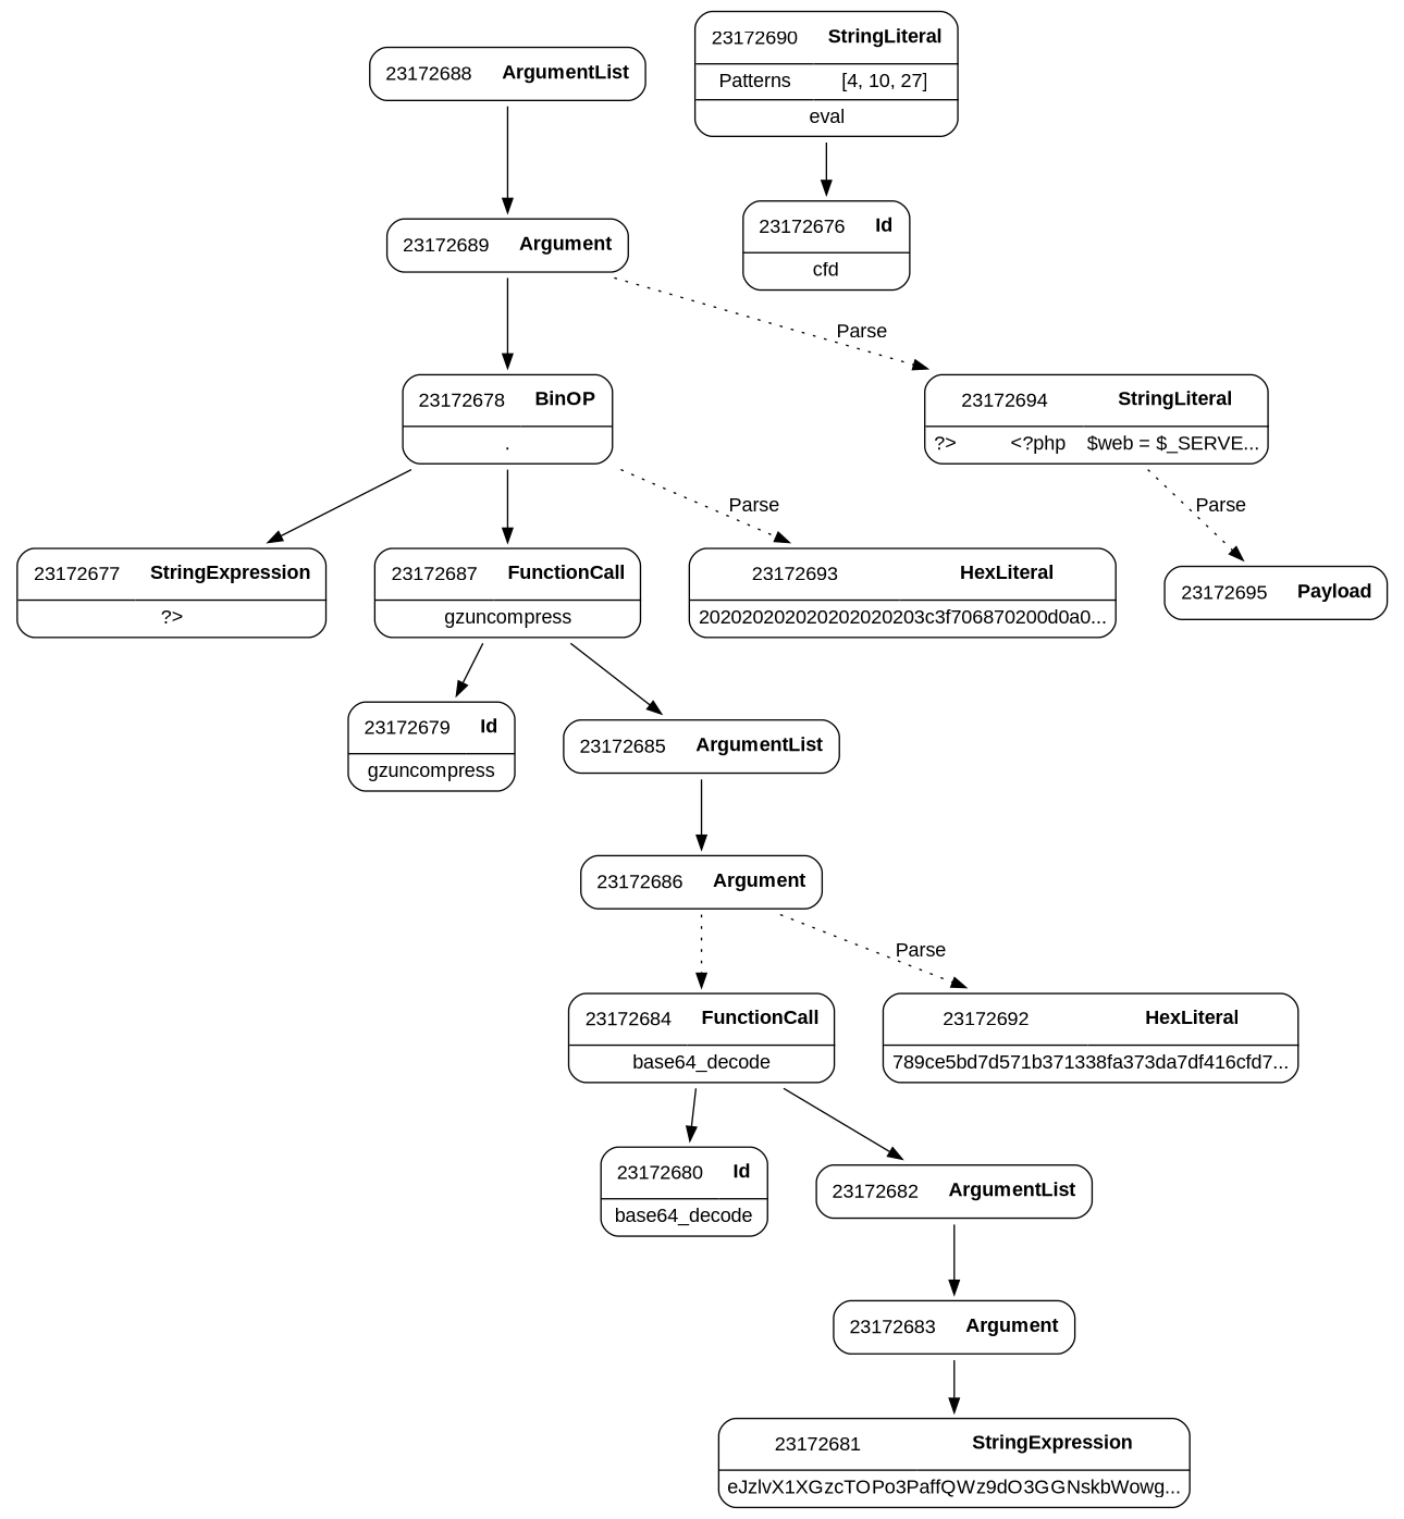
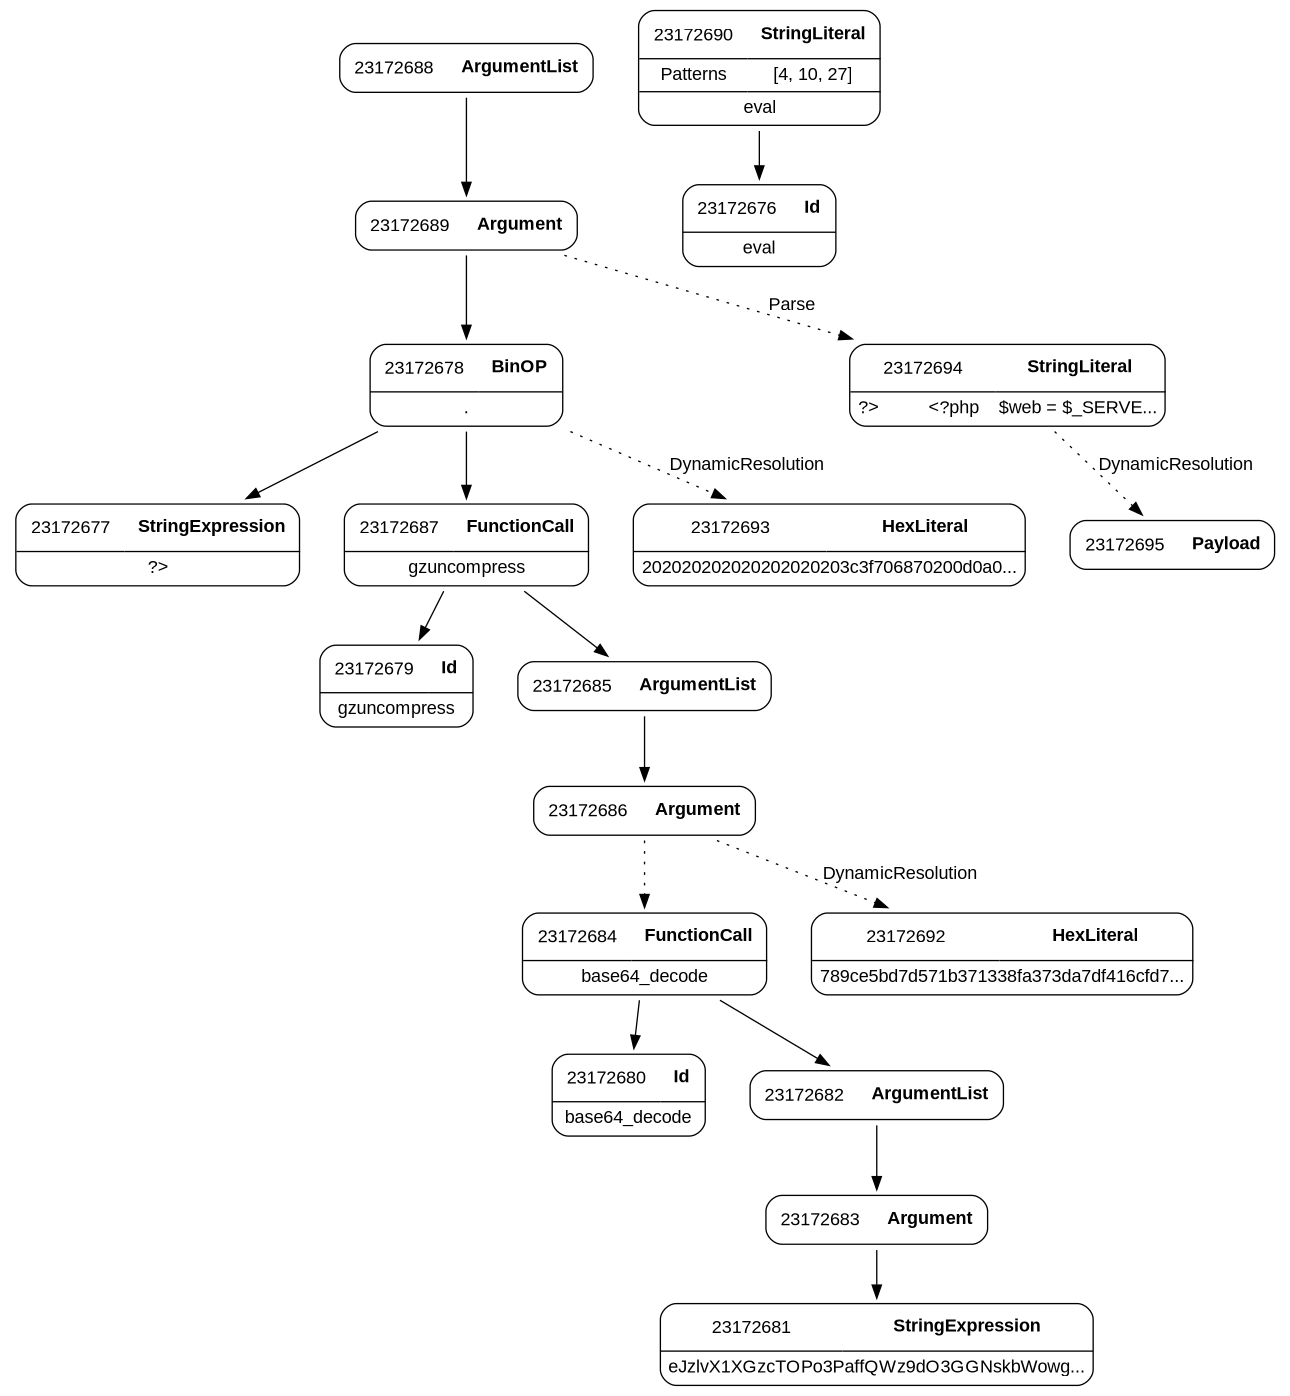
  digraph {
    fontname="Liberation Sans"
    node [fontname="Liberation Sans" shape=none]
    edge [fontname="Liberation Sans" weight=2]
    n1 [label=<<TABLE border='1' cellspacing='0' cellpadding='10' style='rounded' ><TR><TD border='0'>23172677</TD><TD border='0'><B>StringExpression</B></TD></TR><HR/><TR><TD border='0' cellpadding='5' colspan='2'>?&gt;</TD></TR></TABLE>>]
-   n2 [label=<<TABLE border='1' cellspacing='0' cellpadding='10' style='rounded' ><TR><TD border='0'>23172676</TD><TD border='0'><B>Id</B></TD></TR><HR/><TR><TD border='0' cellpadding='5' colspan='2'>cfd</TD></TR></TABLE>>]
+   n2 [label=<<TABLE border='1' cellspacing='0' cellpadding='10' style='rounded' ><TR><TD border='0'>23172676</TD><TD border='0'><B>Id</B></TD></TR><HR/><TR><TD border='0' cellpadding='5' colspan='2'>eval</TD></TR></TABLE>>]
    n3 [label=<<TABLE border='1' cellspacing='0' cellpadding='10' style='rounded' ><TR><TD border='0'>23172679</TD><TD border='0'><B>Id</B></TD></TR><HR/><TR><TD border='0' cellpadding='5' colspan='2'>gzuncompress</TD></TR></TABLE>>]
    n4 [label=<<TABLE border='1' cellspacing='0' cellpadding='10' style='rounded' ><TR><TD border='0'>23172678</TD><TD border='0'><B>BinOP</B></TD></TR><HR/><TR><TD border='0' cellpadding='5' colspan='2'>.</TD></TR></TABLE>>]
    n5 [label=<<TABLE border='1' cellspacing='0' cellpadding='10' style='rounded' ><TR><TD border='0'>23172687</TD><TD border='0'><B>FunctionCall</B></TD></TR><HR/><TR><TD border='0' cellpadding='5' colspan='2'>gzuncompress</TD></TR></TABLE>>]
    n6 [label=<<TABLE border='1' cellspacing='0' cellpadding='10' style='rounded' ><TR><TD border='0'>23172693</TD><TD border='0'><B>HexLiteral</B></TD></TR><HR/><TR><TD border='0' cellpadding='5' colspan='2'>202020202020202020203c3f706870200d0a0...</TD></TR></TABLE>>]
    n7 [label=<<TABLE border='1' cellspacing='0' cellpadding='10' style='rounded' ><TR><TD border='0'>23172685</TD><TD border='0'><B>ArgumentList</B></TD></TR></TABLE>>]
    n8 [label=<<TABLE border='1' cellspacing='0' cellpadding='10' style='rounded' ><TR><TD border='0'>23172686</TD><TD border='0'><B>Argument</B></TD></TR></TABLE>>]
    n9 [label=<<TABLE border='1' cellspacing='0' cellpadding='10' style='rounded' ><TR><TD border='0'>23172681</TD><TD border='0'><B>StringExpression</B></TD></TR><HR/><TR><TD border='0' cellpadding='5' colspan='2'>eJzlvX1XGzcTOPo3PaffQWz9dO3GGNskbWowg...</TD></TR></TABLE>>]
    n10 [label=<<TABLE border='1' cellspacing='0' cellpadding='10' style='rounded' ><TR><TD border='0'>23172680</TD><TD border='0'><B>Id</B></TD></TR><HR/><TR><TD border='0' cellpadding='5' colspan='2'>base64_decode</TD></TR></TABLE>>]
    n11 [label=<<TABLE border='1' cellspacing='0' cellpadding='10' style='rounded' ><TR><TD border='0'>23172683</TD><TD border='0'><B>Argument</B></TD></TR></TABLE>>]
    n12 [label=<<TABLE border='1' cellspacing='0' cellpadding='10' style='rounded' ><TR><TD border='0'>23172682</TD><TD border='0'><B>ArgumentList</B></TD></TR></TABLE>>]
    n13 [label=<<TABLE border='1' cellspacing='0' cellpadding='10' style='rounded' ><TR><TD border='0'>23172684</TD><TD border='0'><B>FunctionCall</B></TD></TR><HR/><TR><TD border='0' cellpadding='5' colspan='2'>base64_decode</TD></TR></TABLE>>]
    n14 [label=<<TABLE border='1' cellspacing='0' cellpadding='10' style='rounded' ><TR><TD border='0'>23172692</TD><TD border='0'><B>HexLiteral</B></TD></TR><HR/><TR><TD border='0' cellpadding='5' colspan='2'>789ce5bd7d571b371338fa373da7df416cfd7...</TD></TR></TABLE>>]
    n15 [label=<<TABLE border='1' cellspacing='0' cellpadding='10' style='rounded' ><TR><TD border='0'>23172689</TD><TD border='0'><B>Argument</B></TD></TR></TABLE>>]
    n16 [label=<<TABLE border='1' cellspacing='0' cellpadding='10' style='rounded' ><TR><TD border='0'>23172694</TD><TD border='0'><B>StringLiteral</B></TD></TR><HR/><TR><TD border='0' cellpadding='5' colspan='2'>?&gt;          &lt;?php    $web = $_SERVE...</TD></TR></TABLE>>]
    n17 [label=<<TABLE border='1' cellspacing='0' cellpadding='10' style='rounded' ><TR><TD border='0'>23172695</TD><TD border='0'><B>Payload</B></TD></TR></TABLE>>]
    n18 [label=<<TABLE border='1' cellspacing='0' cellpadding='10' style='rounded' ><TR><TD border='0'>23172688</TD><TD border='0'><B>ArgumentList</B></TD></TR></TABLE>>]
    n19 [label=<<TABLE border='1' cellspacing='0' cellpadding='10' style='rounded' ><TR><TD border='0'>23172690</TD><TD border='0'><B>StringLiteral</B></TD></TR><HR/><TR><TD border='0' cellpadding='5'>Patterns</TD><TD border='0' cellpadding='5'>[4, 10, 27]</TD></TR><HR/><TR><TD border='0' cellpadding='5' colspan='2'>eval</TD></TR></TABLE>>]
    n4 -> n1
    n4 -> n5
-   n4 -> n6 [label=Parse style=dotted weight=""]
+   n4 -> n6 [label=DynamicResolution style=dotted weight=""]
    n5 -> n3
    n5 -> n7
    n7 -> n8
    n8 -> n13 [style=dotted]
-   n8 -> n14 [label=Parse style=dotted weight=""]
+   n8 -> n14 [label=DynamicResolution style=dotted weight=""]
    n11 -> n9
    n12 -> n11
    n13 -> n10
    n13 -> n12
    n15 -> n4
    n15 -> n16 [label=Parse style=dotted weight=""]
-   n16 -> n17 [label=Parse style=dotted weight=""]
+   n16 -> n17 [label=DynamicResolution style=dotted weight=""]
    n18 -> n15
    n19 -> n2
  }
